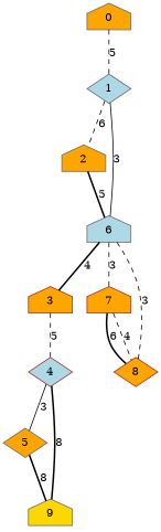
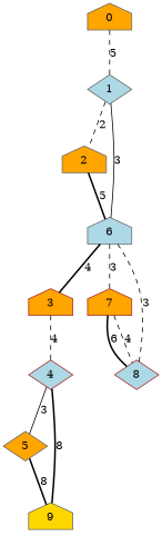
  graph {
    node [color=gray40 fillcolor=orange shape=house style=filled weight=1]
    edge [style=dashed]
    1 [fillcolor=lightblue shape=diamond]
    0
    2
    6 [fillcolor=lightblue]
    3 [color=brown]
    7 [color=brown weight=2]
-   8 [color=brown shape=diamond]
+   8 [color=brown fillcolor=lightblue shape=diamond]
    4 [color=brown fillcolor=lightblue shape=diamond]
    5 [shape=diamond]
    9 [fillcolor=gold weight=4]
-   1 -- 2 [label=6]
+   1 -- 2 [label=2]
    1 -- 6 [label=3 style=solid]
    0 -- 1 [label=5]
    2 -- 6 [label=5 style=bold]
    6 -- 3 [label=4 style=bold]
    6 -- 7 [label=3]
    6 -- 8 [label=3]
-   3 -- 4 [label=5]
+   3 -- 4 [label=4]
    7 -- 8 [label=6 style=bold]
    7 -- 8 [label=4]
    4 -- 5 [label=3 style=solid]
    4 -- 9 [label=8 style=bold]
    5 -- 9 [label=8 style=bold]
  }
